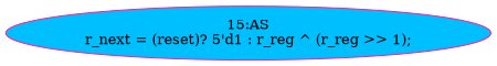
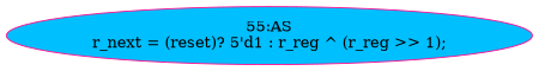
  strict digraph {
    rankdir=LR
-   n1 [ast="<pyverilog.vparser.ast.Assign object at 0x7f2791c971d0>" def_var="['r_next']" fillcolor=deepskyblue label="15:AS\nr_next = (reset)? 5'd1 : r_reg ^ (r_reg >> 1);" statements="[]" style=filled typ=Assign use_var="['reset', 'r_reg', 'r_reg']" color=deeppink]
+   n1 [ast="<pyverilog.vparser.ast.Assign object at 0x7f2791c971d0>" def_var="['r_next']" fillcolor=deepskyblue label="55:AS\nr_next = (reset)? 5'd1 : r_reg ^ (r_reg >> 1);" statements="[]" style=filled typ=Assign use_var="['reset', 'r_reg', 'r_reg']" color=deeppink]
  }
